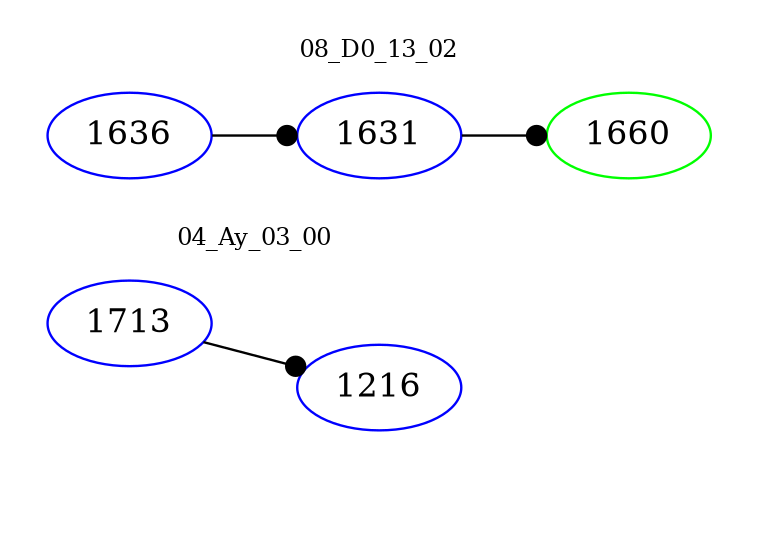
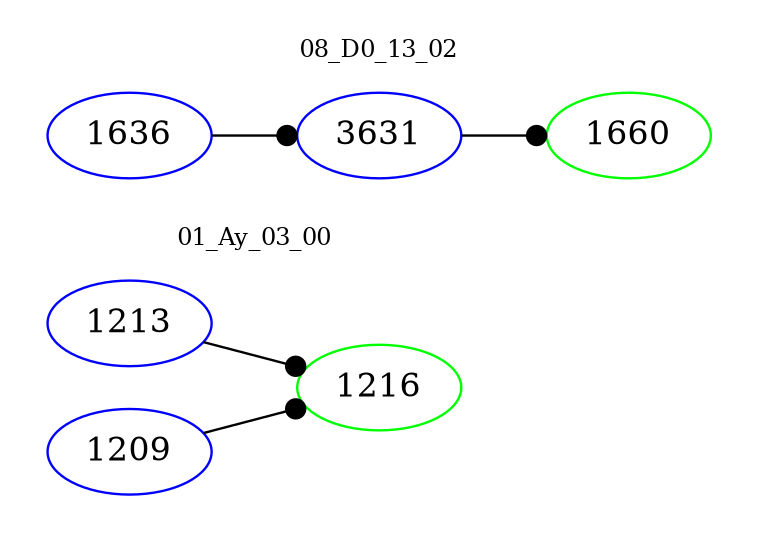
  digraph {
    rankdir=LR
    node [color=blue]
    edge [arrowhead=dot color=black]
-   n1 [label=1713]
-   n3 [label=1216]
+   n1 [label=1213]
+   n2 [label=1209]
+   n3 [color=green label=1216]
    n4 [label=1636]
-   n5 [label=1631]
+   n5 [label=3631]
    n6 [color=green label=1660]
    subgraph cluster_1 {
      color=white
      fontsize=10
-     label="04_Ay_03_00"
+     label="01_Ay_03_00"
      n1
+     n2
      n3
    }
    subgraph cluster_2 {
      color=white
      fontsize=10
      label="08_D0_13_02"
      n4
      n5
      n6
    }
    n1 -> n3
+   n2 -> n3
    n4 -> n5
    n5 -> n6
  }
